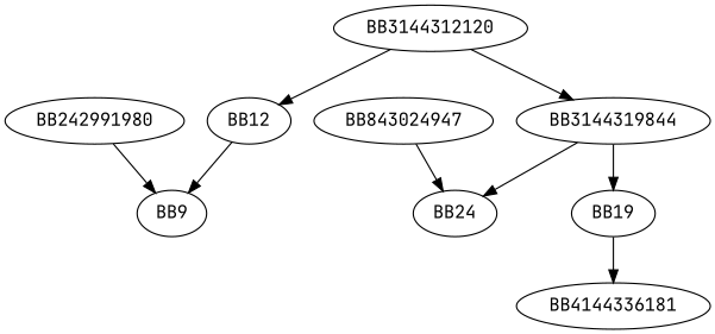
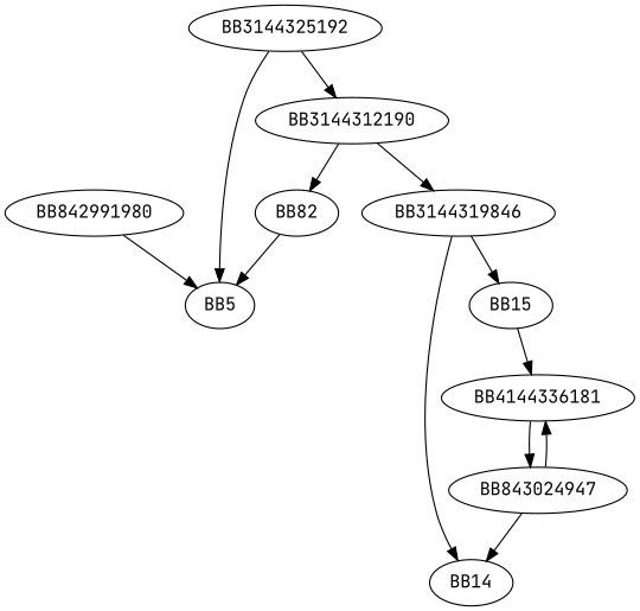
  digraph {
    fontname="JetBrains Mono"
    node [fontname="JetBrains Mono"]
    edge [fontname="JetBrains Mono"]
-   BB842991980 [label=BB242991980]
-   BB9
-   BB3144312190 [label=BB3144312120]
-   BB12
-   BB3144319846 [label=BB3144319844]
-   BB14 [label=BB24]
-   BB15 [label=BB19]
+   BB842991980
+   BB9 [label=BB5]
+   BB3144325192
+   BB3144312190
+   BB12 [label=BB82]
+   BB3144319846
+   BB14
+   BB15
    n9 [label=BB4144336181]
    BB843024947
    BB842991980 -> BB9
+   BB3144325192 -> BB9
+   BB3144325192 -> BB3144312190
    BB3144312190 -> BB12
    BB3144312190 -> BB3144319846
    BB12 -> BB9
    BB3144319846 -> BB14
    BB3144319846 -> BB15
    BB15 -> n9
+   n9 -> BB843024947
    BB843024947 -> BB14
+   BB843024947 -> n9
  }
